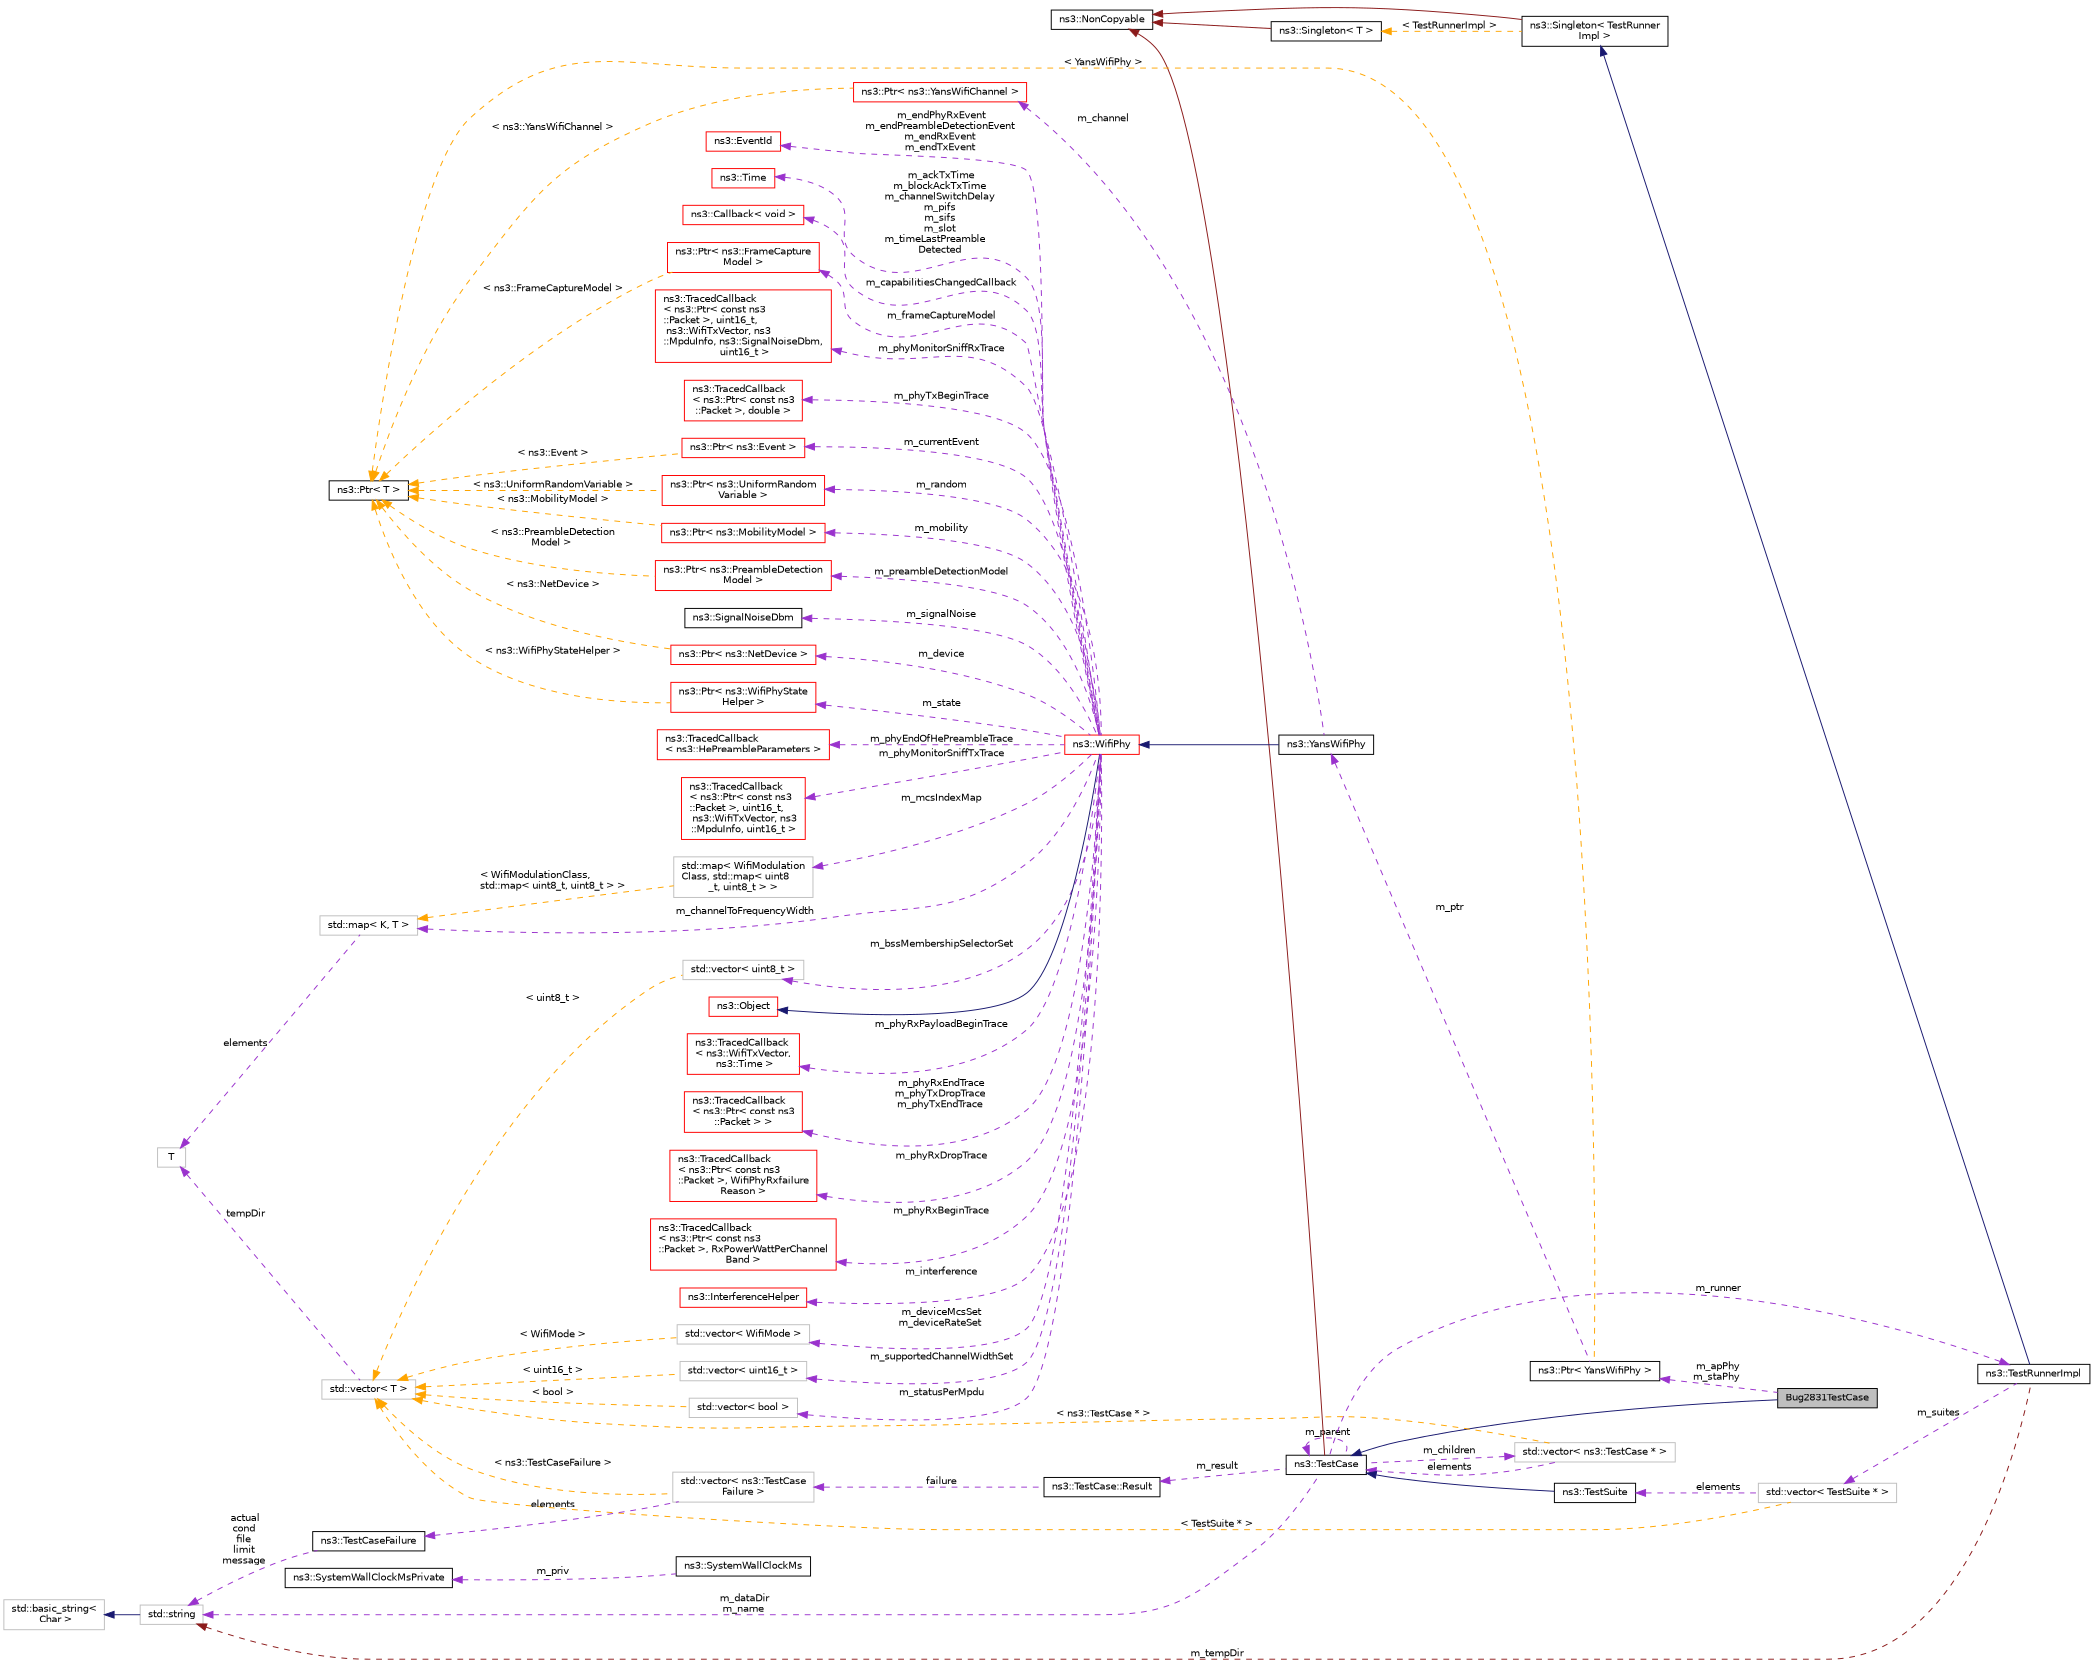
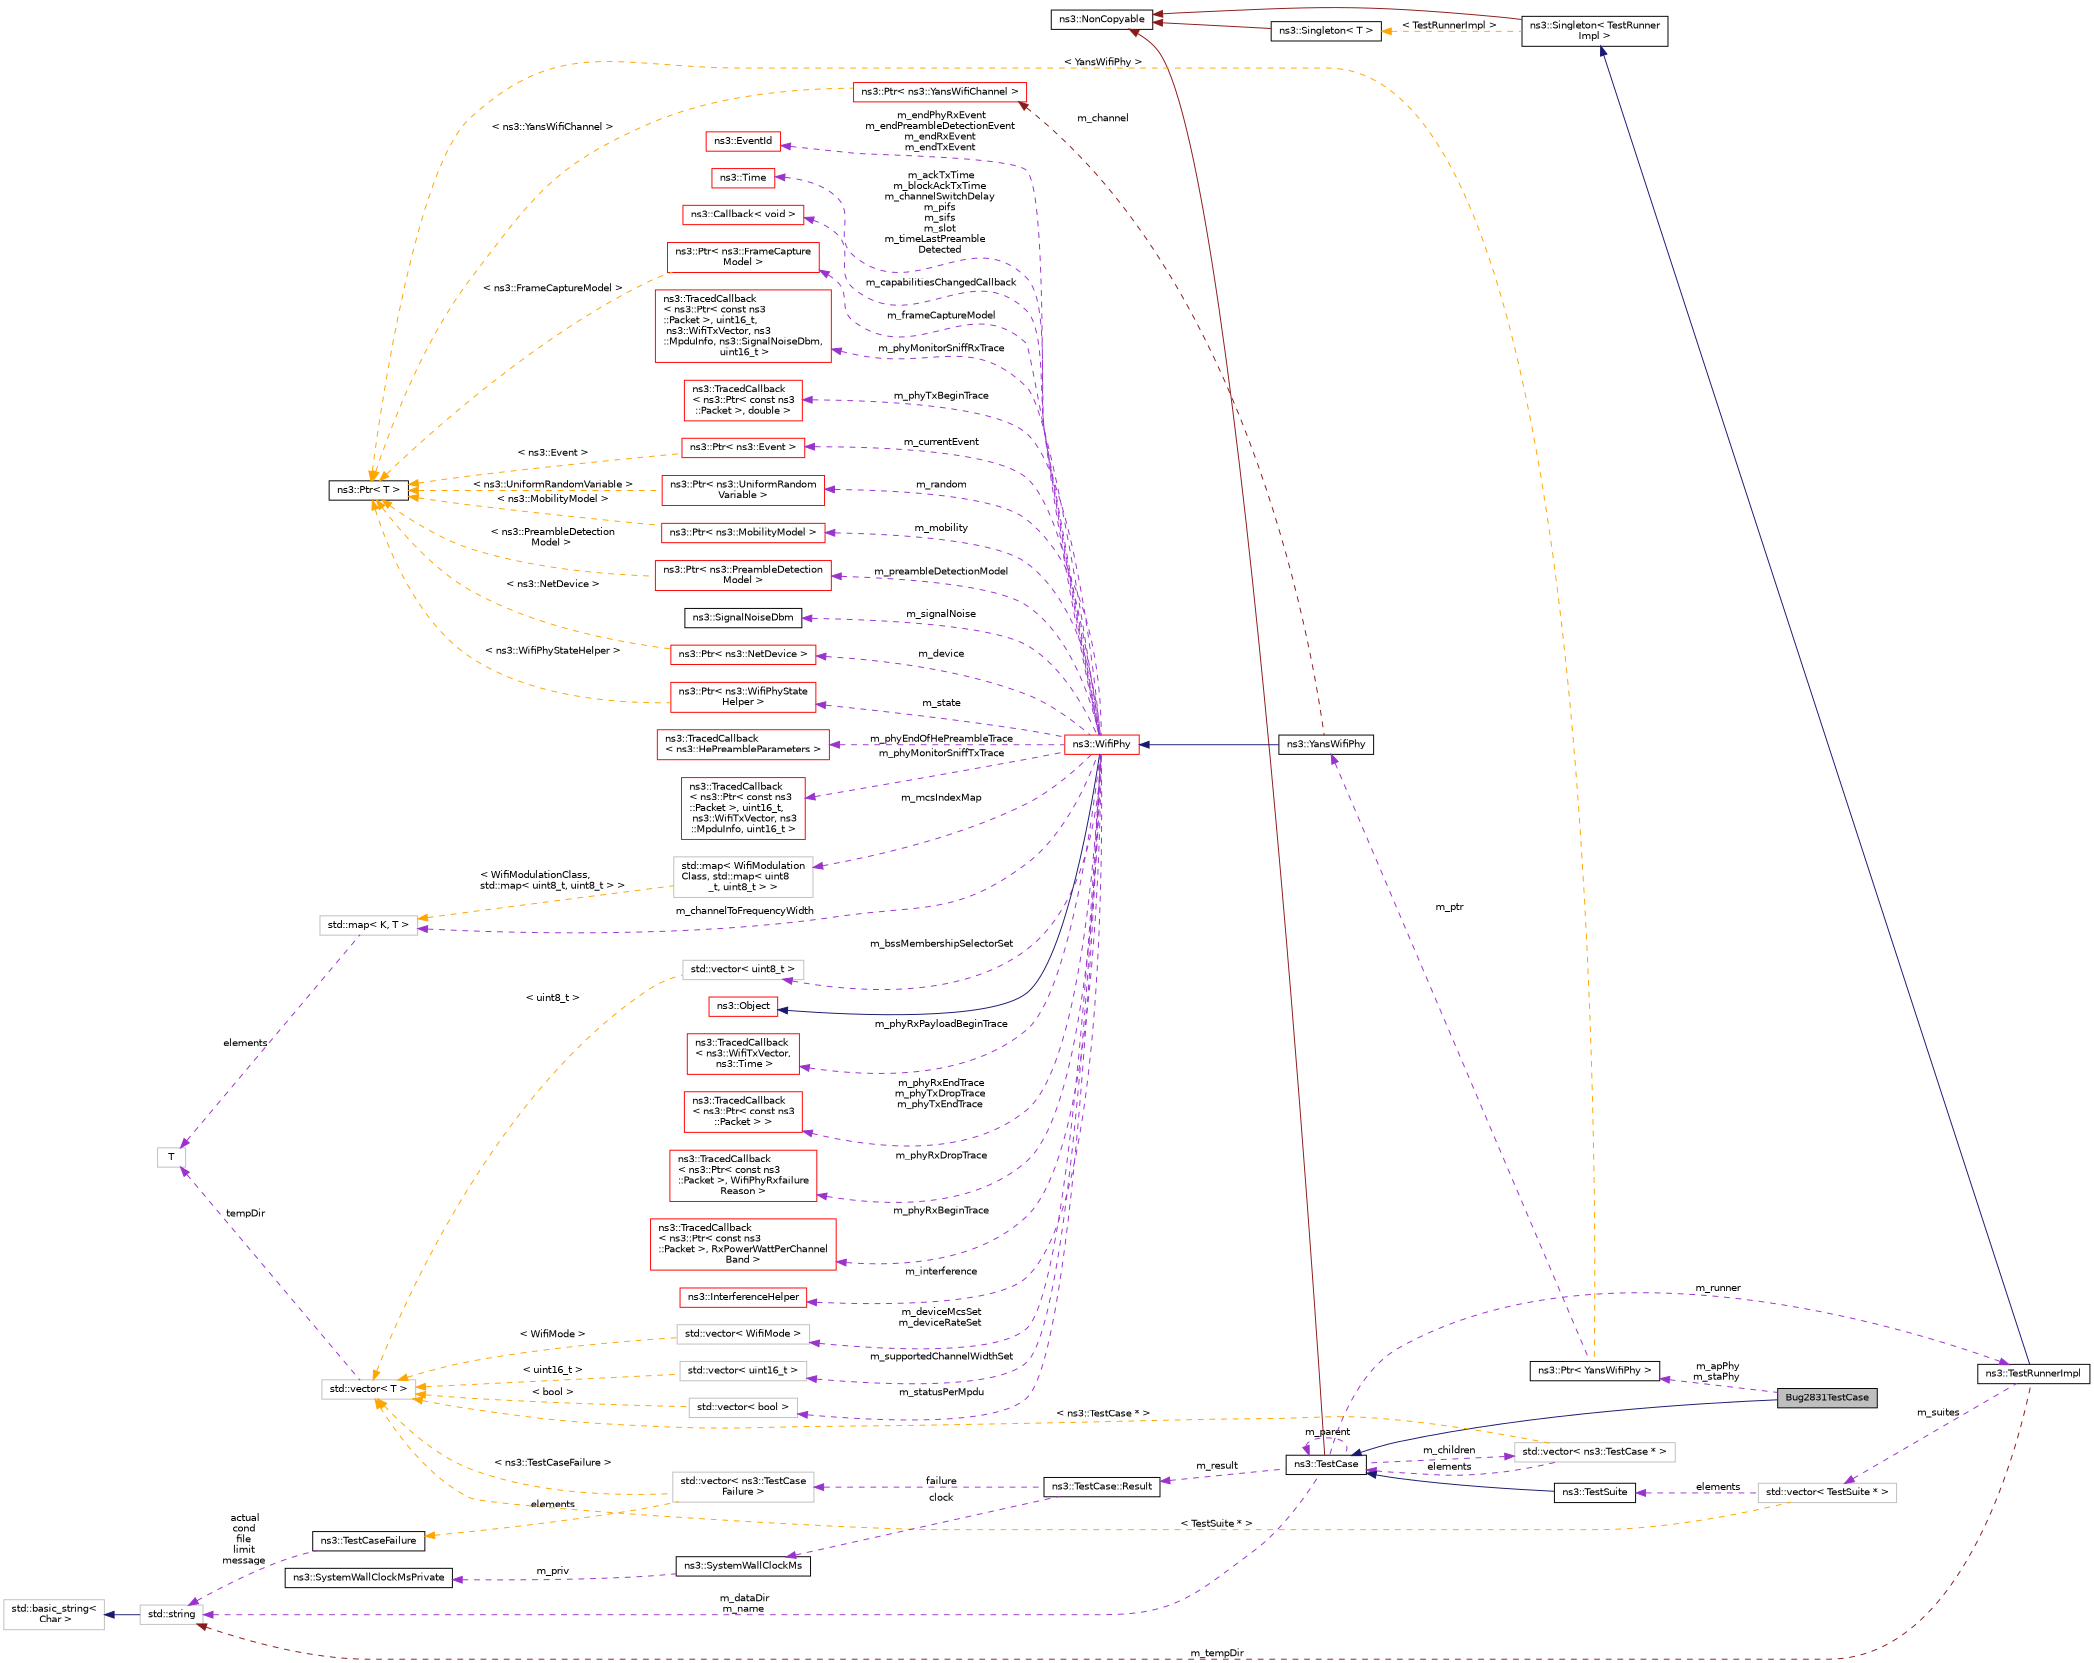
  digraph {
    rankdir=LR
    node [color=red fillcolor=white fontname=Helvetica fontsize=10 shape=record style=filled]
    edge [color=darkorchid3 dir=back fontname=Helvetica fontsize=10 labelfontname=Helvetica labelfontsize=10 style=dashed]
    n1 [color=black fillcolor=grey75 fontcolor=black height=0.2 label=Bug2831TestCase width=0.4]
    n2 [color=black height=0.2 label="ns3::TestCase" width=0.4]
    n3 [color=grey75 height=0.2 label="std::vector\< ns3::TestCase * \>" width=0.4]
    n4 [color=black height=0.2 label="ns3::TestSuite" width=0.4]
    n5 [color=grey75 height=0.2 label="std::vector\< TestSuite * \>" width=0.4]
    n6 [color=black height=0.2 label="ns3::NonCopyable" width=0.4]
    n7 [color=black height=0.2 label="ns3::Singleton\< TestRunner\lImpl \>" width=0.4]
    n8 [color=black height=0.2 label="ns3::Singleton\< T \>" width=0.4]
    n9 [color=black height=0.2 label="ns3::TestRunnerImpl" width=0.4]
    n10 [color=grey75 height=0.2 label="std::vector\< T \>" width=0.4]
    n11 [color=grey75 height=0.2 label="std::vector\< ns3::TestCase\lFailure \>" width=0.4]
    n12 [color=grey75 height=0.2 label="std::vector\< uint16_t \>" width=0.4]
    n13 [color=grey75 height=0.2 label="std::vector\< uint8_t \>" width=0.4]
    n14 [color=grey75 height=0.2 label="std::vector\< WifiMode \>" width=0.4]
    n15 [color=grey75 height=0.2 label="std::vector\< bool \>" width=0.4]
    n16 [color=black height=0.2 label="ns3::TestCase::Result" width=0.4]
    n17 [height=0.2 label="ns3::WifiPhy" width=0.4]
    n18 [color=grey75 height=0.2 label=T width=0.4]
    n19 [color=grey75 height=0.2 label="std::map\< K, T \>" width=0.4]
    n20 [color=grey75 height=0.2 label="std::map\< WifiModulation\lClass, std::map\< uint8\l_t, uint8_t \> \>" width=0.4]
    n21 [color=grey75 height=0.2 label="std::string" width=0.4]
    n22 [color=black height=0.2 label="ns3::TestCaseFailure" width=0.4]
    n23 [color=grey75 height=0.2 label="std::basic_string\<\l Char \>" width=0.4]
    n24 [color=black height=0.2 label="ns3::SystemWallClockMs" width=0.4]
    n25 [color=black height=0.2 label="ns3::SystemWallClockMsPrivate" width=0.4]
    n26 [color=black height=0.2 label="ns3::Ptr\< YansWifiPhy \>" width=0.4]
    n27 [color=black height=0.2 label="ns3::YansWifiPhy" width=0.4]
    n28 [height=0.2 label="ns3::Object" width=0.4]
    n29 [height=0.2 label="ns3::Ptr\< ns3::MobilityModel \>" width=0.4]
    n30 [color=black height=0.2 label="ns3::Ptr\< T \>" width=0.4]
    n31 [height=0.2 label="ns3::Ptr\< ns3::PreambleDetection\lModel \>" width=0.4]
    n32 [height=0.2 label="ns3::Ptr\< ns3::NetDevice \>" width=0.4]
    n33 [height=0.2 label="ns3::Ptr\< ns3::WifiPhyState\lHelper \>" width=0.4]
    n34 [height=0.2 label="ns3::Ptr\< ns3::FrameCapture\lModel \>" width=0.4]
    n35 [height=0.2 label="ns3::Ptr\< ns3::Event \>" width=0.4]
    n36 [height=0.2 label="ns3::Ptr\< ns3::UniformRandom\lVariable \>" width=0.4]
    n37 [height=0.2 label="ns3::Ptr\< ns3::YansWifiChannel \>" width=0.4]
    n38 [height=0.2 label="ns3::TracedCallback\l\< ns3::WifiTxVector,\l ns3::Time \>" width=0.4]
    n39 [height=0.2 label="ns3::TracedCallback\l\< ns3::Ptr\< const ns3\l::Packet \> \>" width=0.4]
    n40 [height=0.2 label="ns3::TracedCallback\l\< ns3::Ptr\< const ns3\l::Packet \>, WifiPhyRxfailure\lReason \>" width=0.4]
    n41 [height=0.2 label="ns3::TracedCallback\l\< ns3::Ptr\< const ns3\l::Packet \>, RxPowerWattPerChannel\lBand \>" width=0.4]
    n42 [height=0.2 label="ns3::InterferenceHelper" width=0.4]
    n43 [height=0.2 label="ns3::EventId" width=0.4]
    n44 [height=0.2 label="ns3::Time" width=0.4]
    n45 [height=0.2 label="ns3::Callback\< void \>" width=0.4]
    n46 [height=0.2 label="ns3::TracedCallback\l\< ns3::Ptr\< const ns3\l::Packet \>, uint16_t,\l ns3::WifiTxVector, ns3\l::MpduInfo, ns3::SignalNoiseDbm,\l uint16_t \>" width=0.4]
    n47 [height=0.2 label="ns3::TracedCallback\l\< ns3::Ptr\< const ns3\l::Packet \>, double \>" width=0.4]
    n48 [color=black height=0.2 label="ns3::SignalNoiseDbm" width=0.4]
    n49 [height=0.2 label="ns3::TracedCallback\l\< ns3::HePreambleParameters \>" width=0.4]
    n50 [height=0.2 label="ns3::TracedCallback\l\< ns3::Ptr\< const ns3\l::Packet \>, uint16_t,\l ns3::WifiTxVector, ns3\l::MpduInfo, uint16_t \>" width=0.4]
    n2 -> n1 [color=midnightblue style=solid]
    n2 -> n2 [label=" m_parent"]
    n2 -> n3 [label=" elements"]
    n2 -> n4 [color=midnightblue style=solid]
    n3 -> n2 [label=" m_children"]
    n4 -> n5 [label=" elements"]
    n5 -> n9 [label=" m_suites"]
    n6 -> n2 [color=firebrick4 style=solid]
    n6 -> n7 [color=firebrick4 style=solid]
    n6 -> n8 [color=firebrick4 style=solid]
    n7 -> n9 [color=midnightblue style=solid]
    n8 -> n7 [color=orange label=" \< TestRunnerImpl \>"]
    n9 -> n2 [label=" m_runner"]
    n10 -> n3 [color=orange label=" \< ns3::TestCase * \>"]
    n10 -> n5 [color=orange label=" \< TestSuite * \>"]
    n10 -> n11 [color=orange label=" \< ns3::TestCaseFailure \>"]
    n10 -> n12 [color=orange label=" \< uint16_t \>"]
    n10 -> n13 [color=orange label=" \< uint8_t \>"]
    n10 -> n14 [color=orange label=" \< WifiMode \>"]
    n10 -> n15 [color=orange label=" \< bool \>"]
    n11 -> n16 [label=" failure"]
    n12 -> n17 [label=" m_supportedChannelWidthSet"]
    n13 -> n17 [label=" m_bssMembershipSelectorSet"]
    n14 -> n17 [label=" m_deviceMcsSet\nm_deviceRateSet"]
    n15 -> n17 [label=" m_statusPerMpdu"]
    n16 -> n2 [label=" m_result"]
    n17 -> n27 [color=midnightblue style=solid]
    n18 -> n10 [label=" tempDir"]
    n18 -> n19 [label=" elements"]
    n19 -> n17 [label=" m_channelToFrequencyWidth"]
    n19 -> n20 [color=orange label=" \< WifiModulationClass,\l std::map\< uint8_t, uint8_t \> \>"]
    n20 -> n17 [label=" m_mcsIndexMap"]
    n21 -> n2 [label=" m_dataDir\nm_name"]
    n21 -> n9 [color=firebrick4 label=" m_tempDir"]
    n21 -> n22 [label=" actual\ncond\nfile\nlimit\nmessage"]
-   n22 -> n11 [label=" elements"]
+   n22 -> n11 [color=orange label=" elements"]
    n23 -> n21 [color=midnightblue style=solid]
+   n24 -> n16 [label=" clock"]
    n25 -> n24 [label=" m_priv"]
    n26 -> n1 [label=" m_apPhy\nm_staPhy"]
    n27 -> n26 [label=" m_ptr"]
    n28 -> n17 [color=midnightblue style=solid]
    n29 -> n17 [label=" m_mobility"]
    n30 -> n26 [color=orange label=" \< YansWifiPhy \>"]
    n30 -> n29 [color=orange label=" \< ns3::MobilityModel \>"]
    n30 -> n31 [color=orange label=" \< ns3::PreambleDetection\lModel \>"]
    n30 -> n32 [color=orange label=" \< ns3::NetDevice \>"]
    n30 -> n33 [color=orange label=" \< ns3::WifiPhyStateHelper \>"]
    n30 -> n34 [color=orange label=" \< ns3::FrameCaptureModel \>"]
    n30 -> n35 [color=orange label=" \< ns3::Event \>"]
    n30 -> n36 [color=orange label=" \< ns3::UniformRandomVariable \>"]
    n30 -> n37 [color=orange label=" \< ns3::YansWifiChannel \>"]
    n31 -> n17 [label=" m_preambleDetectionModel"]
    n32 -> n17 [label=" m_device"]
    n33 -> n17 [label=" m_state"]
    n34 -> n17 [label=" m_frameCaptureModel"]
    n35 -> n17 [label=" m_currentEvent"]
    n36 -> n17 [label=" m_random"]
-   n37 -> n27 [label=" m_channel"]
+   n37 -> n27 [color=firebrick4 label=" m_channel"]
    n38 -> n17 [label=" m_phyRxPayloadBeginTrace"]
    n39 -> n17 [label=" m_phyRxEndTrace\nm_phyTxDropTrace\nm_phyTxEndTrace"]
    n40 -> n17 [label=" m_phyRxDropTrace"]
    n41 -> n17 [label=" m_phyRxBeginTrace"]
    n42 -> n17 [label=" m_interference"]
    n43 -> n17 [label=" m_endPhyRxEvent\nm_endPreambleDetectionEvent\nm_endRxEvent\nm_endTxEvent"]
    n44 -> n17 [label=" m_ackTxTime\nm_blockAckTxTime\nm_channelSwitchDelay\nm_pifs\nm_sifs\nm_slot\nm_timeLastPreamble\lDetected"]
    n45 -> n17 [label=" m_capabilitiesChangedCallback"]
    n46 -> n17 [label=" m_phyMonitorSniffRxTrace"]
    n47 -> n17 [label=" m_phyTxBeginTrace"]
    n48 -> n17 [label=" m_signalNoise"]
    n49 -> n17 [label=" m_phyEndOfHePreambleTrace"]
    n50 -> n17 [label=" m_phyMonitorSniffTxTrace"]
  }
